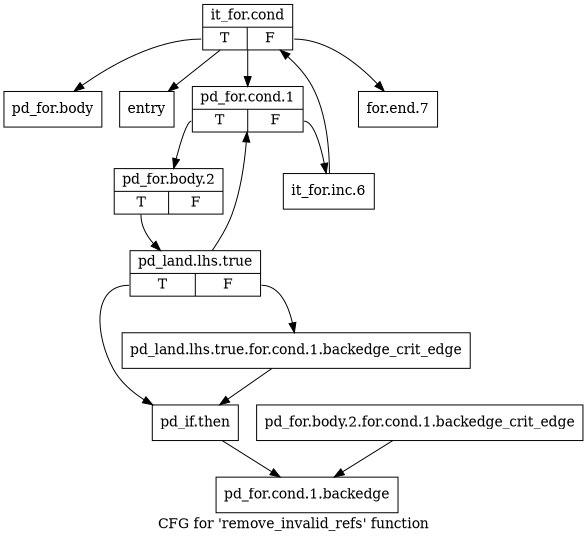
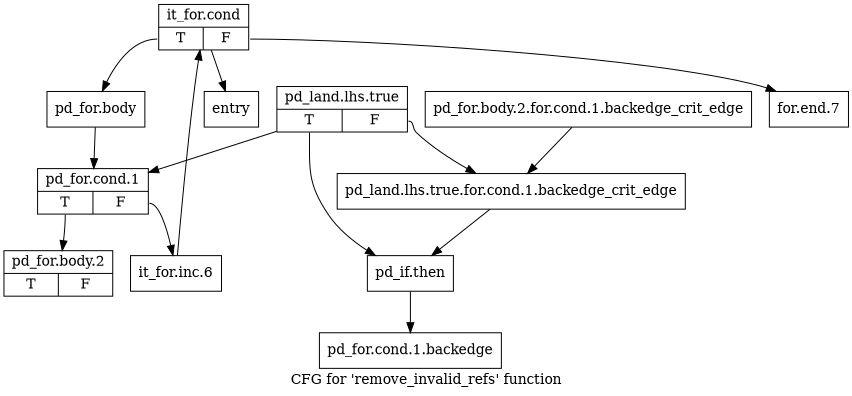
  digraph {
    label="CFG for 'remove_invalid_refs' function"
    node [shape=record]
    n1 [label="{entry}"]
    n2 [label="{it_for.cond|{<s0>T|<s1>F}}"]
    n3 [label="{pd_for.body}"]
    n4 [label="{for.end.7}"]
    n5 [label="{pd_for.cond.1|{<s0>T|<s1>F}}"]
    n6 [label="{pd_for.body.2|{<s0>T|<s1>F}}"]
    n7 [label="{it_for.inc.6}"]
    n8 [label="{pd_land.lhs.true|{<s0>T|<s1>F}}"]
    n9 [label="{pd_if.then}"]
    n10 [label="{pd_land.lhs.true.for.cond.1.backedge_crit_edge}"]
    n11 [label="{pd_for.body.2.for.cond.1.backedge_crit_edge}"]
    n12 [label="{pd_for.cond.1.backedge}"]
    n2 -> n1
    n2 -> n3 [tailport=s0]
    n2 -> n4 [tailport=s1]
-   n2 -> n5
+   n3 -> n5
    n5 -> n6 [tailport=s0]
    n5 -> n7 [tailport=s1]
-   n6 -> n8 [tailport=s0]
    n7 -> n2
    n8 -> n5
    n8 -> n9 [tailport=s0]
    n8 -> n10 [tailport=s1]
    n9 -> n12
    n10 -> n9
-   n11 -> n12
+   n11 -> n10
  }
